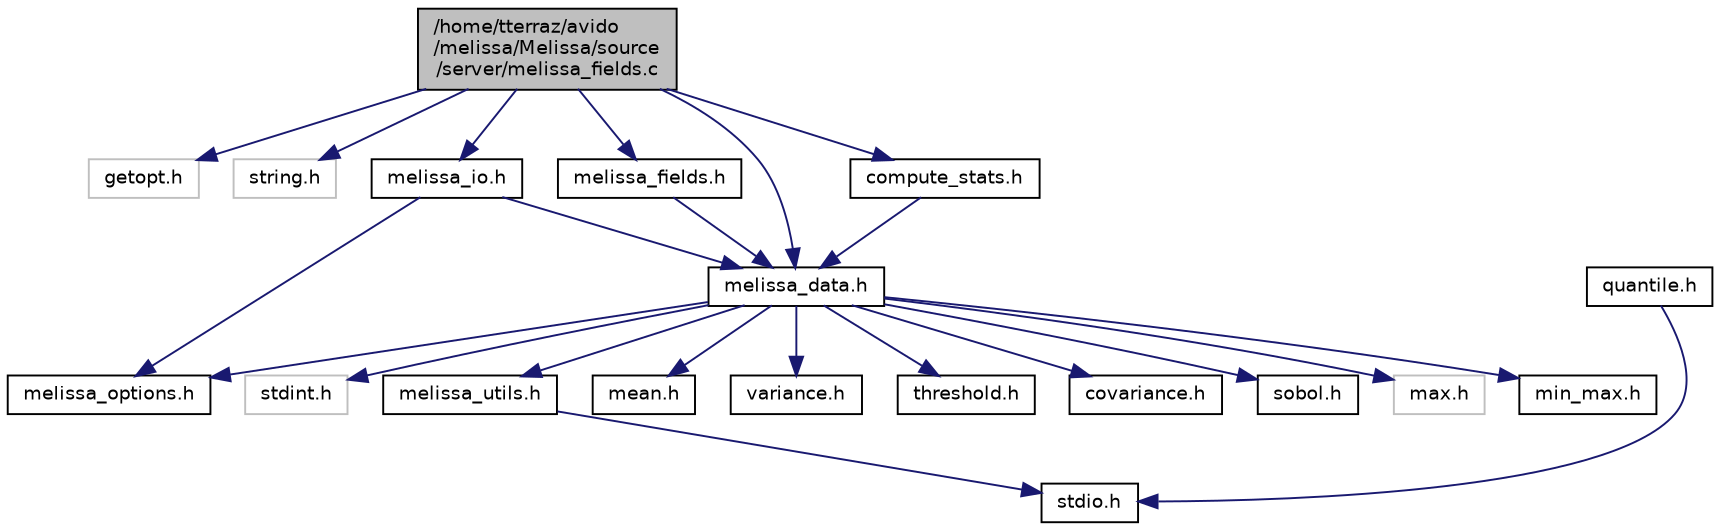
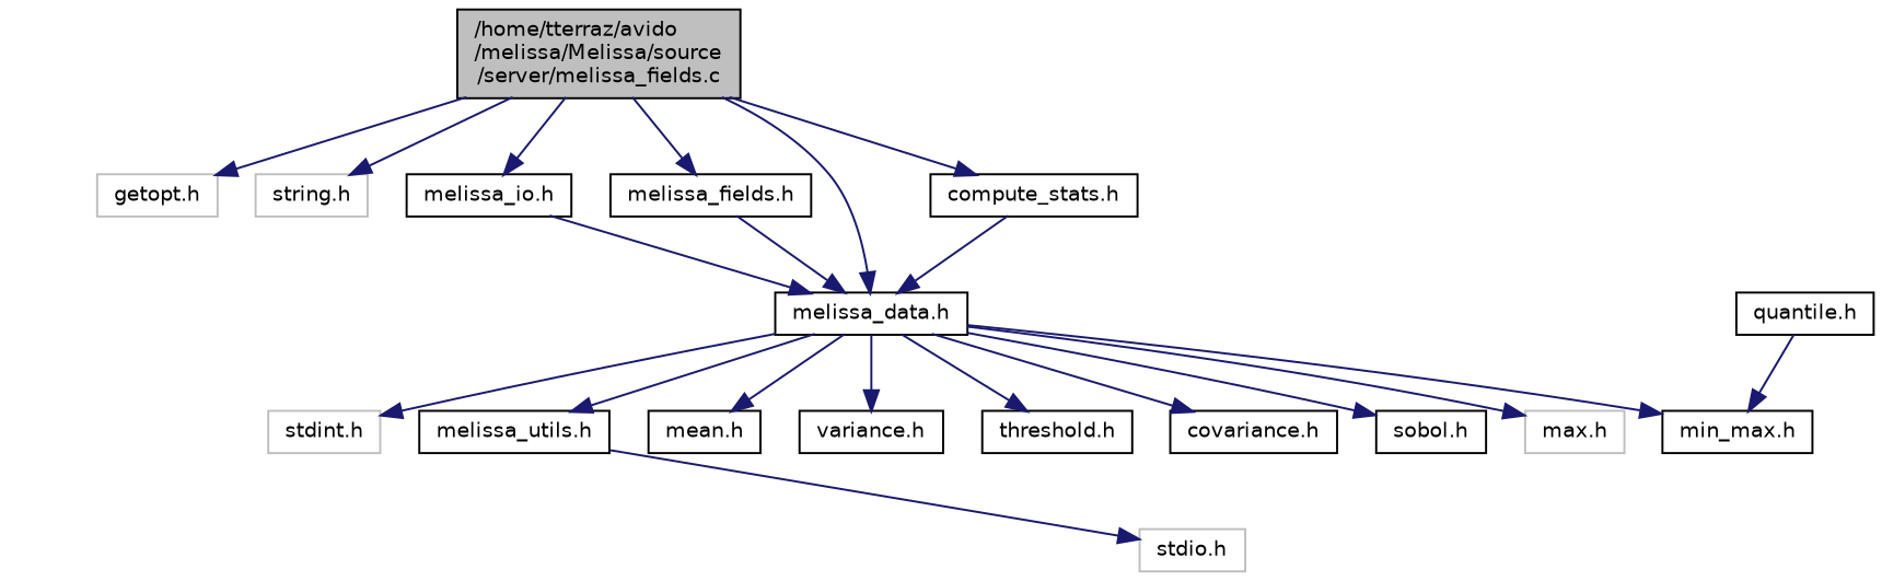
  digraph {
    node [color=black fillcolor=white fontname=Helvetica fontsize=10 shape=record style=filled]
    edge [color=midnightblue fontname=Helvetica fontsize=10 labelfontname=Helvetica labelfontsize=10 style=solid]
    n1 [fillcolor=grey75 fontcolor=black height=0.2 label="/home/tterraz/avido\l/melissa/Melissa/source\l/server/melissa_fields.c" width=0.4]
    n2 [color=grey75 height=0.2 label="getopt.h" width=0.4]
    n3 [color=grey75 height=0.2 label="string.h" width=0.4]
    n4 [height=0.2 label="melissa_fields.h" width=0.4]
    n5 [height=0.2 label="melissa_data.h" width=0.4]
    n6 [height=0.2 label="melissa_io.h" width=0.4]
    n7 [height=0.2 label="compute_stats.h" width=0.4]
    n8 [color=grey75 height=0.2 label="stdint.h" width=0.4]
    n9 [height=0.2 label="melissa_utils.h" width=0.4]
-   n10 [height=0.2 label="melissa_options.h" width=0.4]
    n11 [height=0.2 label="mean.h" width=0.4]
    n12 [height=0.2 label="variance.h" width=0.4]
    n13 [height=0.2 label="min_max.h" width=0.4]
    n14 [height=0.2 label="threshold.h" width=0.4]
    n15 [height=0.2 label="covariance.h" width=0.4]
    n16 [height=0.2 label="sobol.h" width=0.4]
    n17 [color=grey75 height=0.2 label="max.h" width=0.4]
-   n18 [height=0.2 label="stdio.h" width=0.4]
+   n18 [color=grey75 height=0.2 label="stdio.h" width=0.4]
    n19 [height=0.2 label="quantile.h" width=0.4]
    n1 -> n2
    n1 -> n3
    n1 -> n4
    n1 -> n5
    n1 -> n6
    n1 -> n7
    n4 -> n5
    n5 -> n8
    n5 -> n9
-   n5 -> n10
    n5 -> n11
    n5 -> n12
    n5 -> n13
    n5 -> n14
    n5 -> n15
    n5 -> n16
    n5 -> n17
    n6 -> n5
-   n6 -> n10
    n7 -> n5
    n9 -> n18
-   n19 -> n18
+   n19 -> n13
  }
